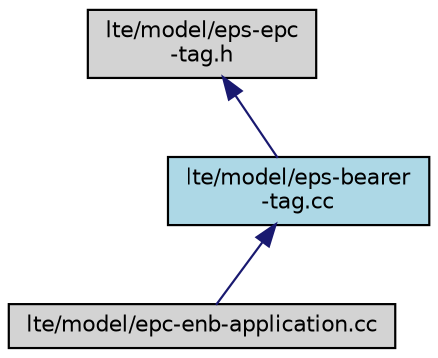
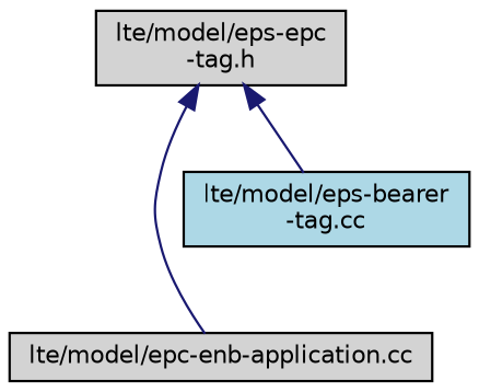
  digraph {
    node [color=black fillcolor=lightgrey fontname=Helvetica fontsize=10 shape=record style=filled]
    edge [color=midnightblue dir=back fontname=Helvetica fontsize=10 labelfontname=Helvetica labelfontsize=10 style=solid]
    n1 [fontcolor=black height=0.2 label="lte/model/eps-epc\l-tag.h" width=0.4]
    n2 [height=0.2 label="lte/model/epc-enb-application.cc" width=0.4]
    n3 [fillcolor=lightblue height=0.2 label="lte/model/eps-bearer\l-tag.cc" width=0.4]
-   n3 -> n2
+   n1 -> n2
    n1 -> n3
  }
